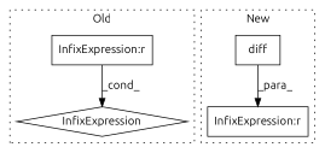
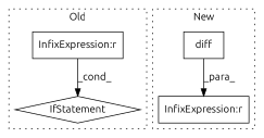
  digraph {
    fontname=Ubuntu
    node [a=27 l=4 shape=box fontname=Ubuntu]
    edge [fontname=Ubuntu]
-   n1 [a=25 l="4,2" label=InfixExpression s="3568,3585" shape=diamond]
+   n1 [a=25 l="4,2" label=IfStatement s="3568,3585" shape=diamond]
    n2 [label="InfixExpression:r" s=3577]
    n3 [a=32 l="5,1" label=diff s="3527,3538"]
    n4 [label="InfixExpression:r" s=3591]
    subgraph cluster_1 {
      label=Old
      style=dotted
      n1
      n2
    }
    subgraph cluster_2 {
      label=New
      style=dotted
      n3
      n4
    }
    n2 -> n1 [label=_cond_]
    n3 -> n4 [label=_para_]
  }
